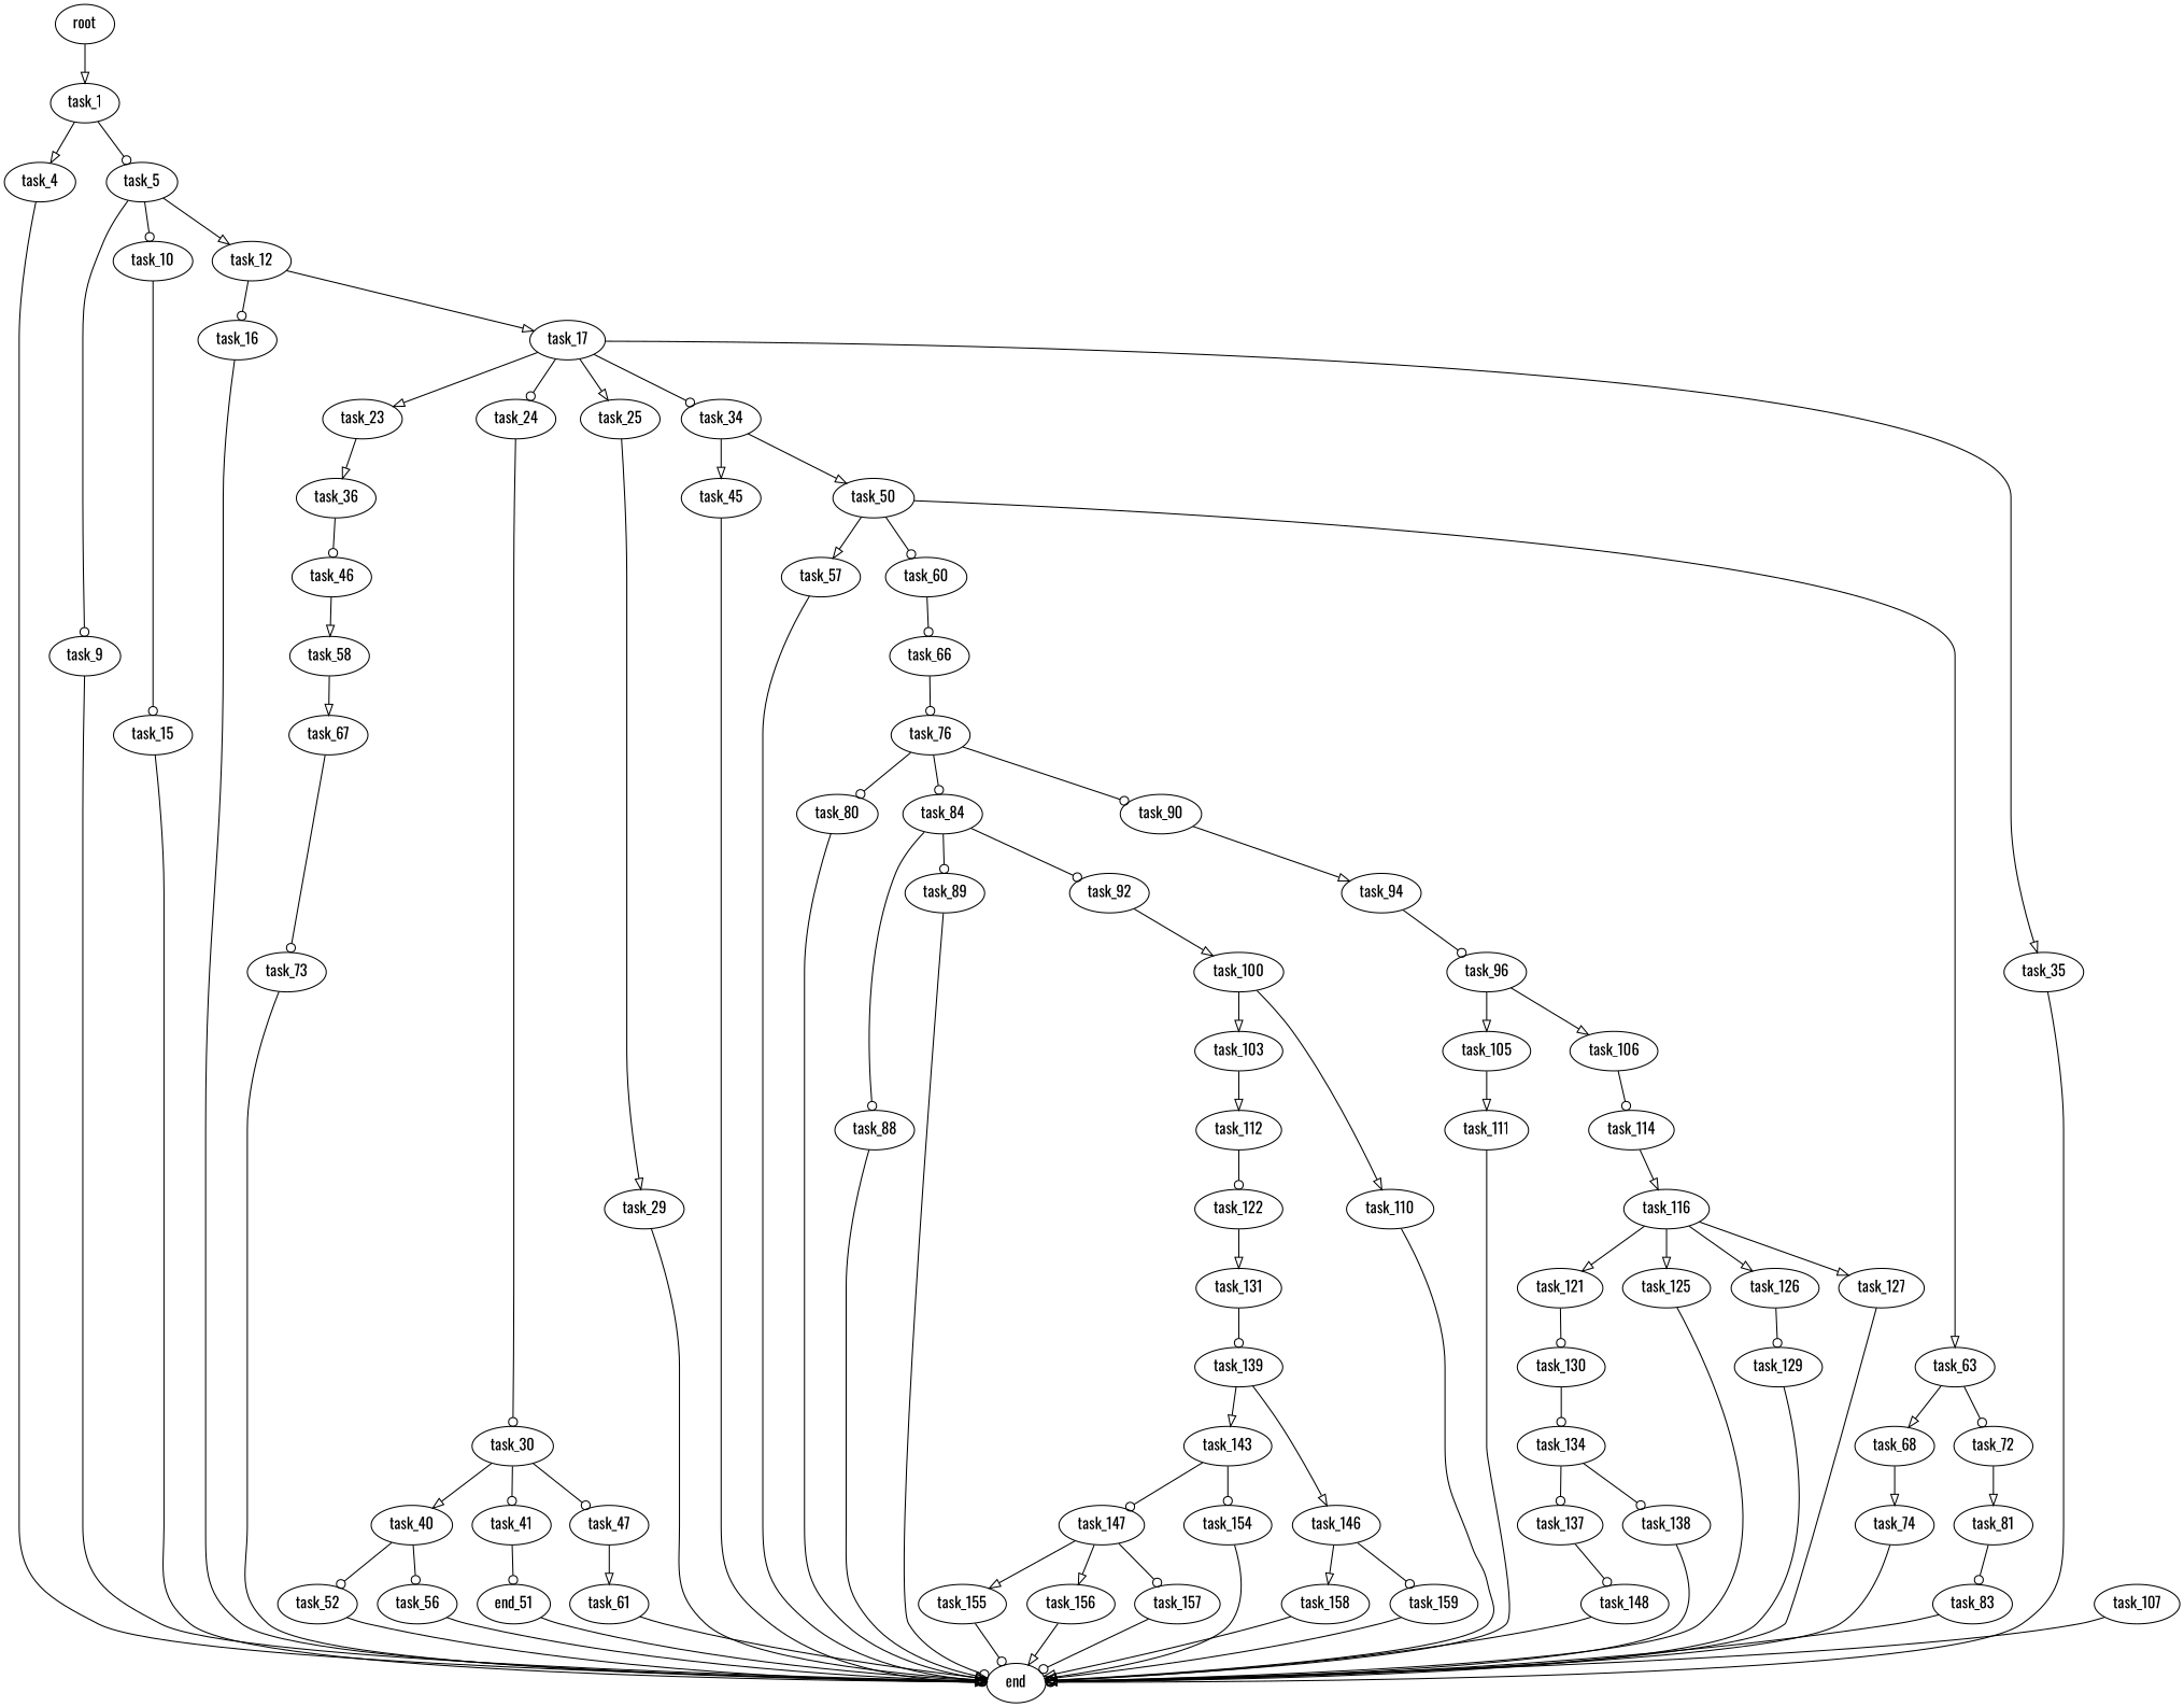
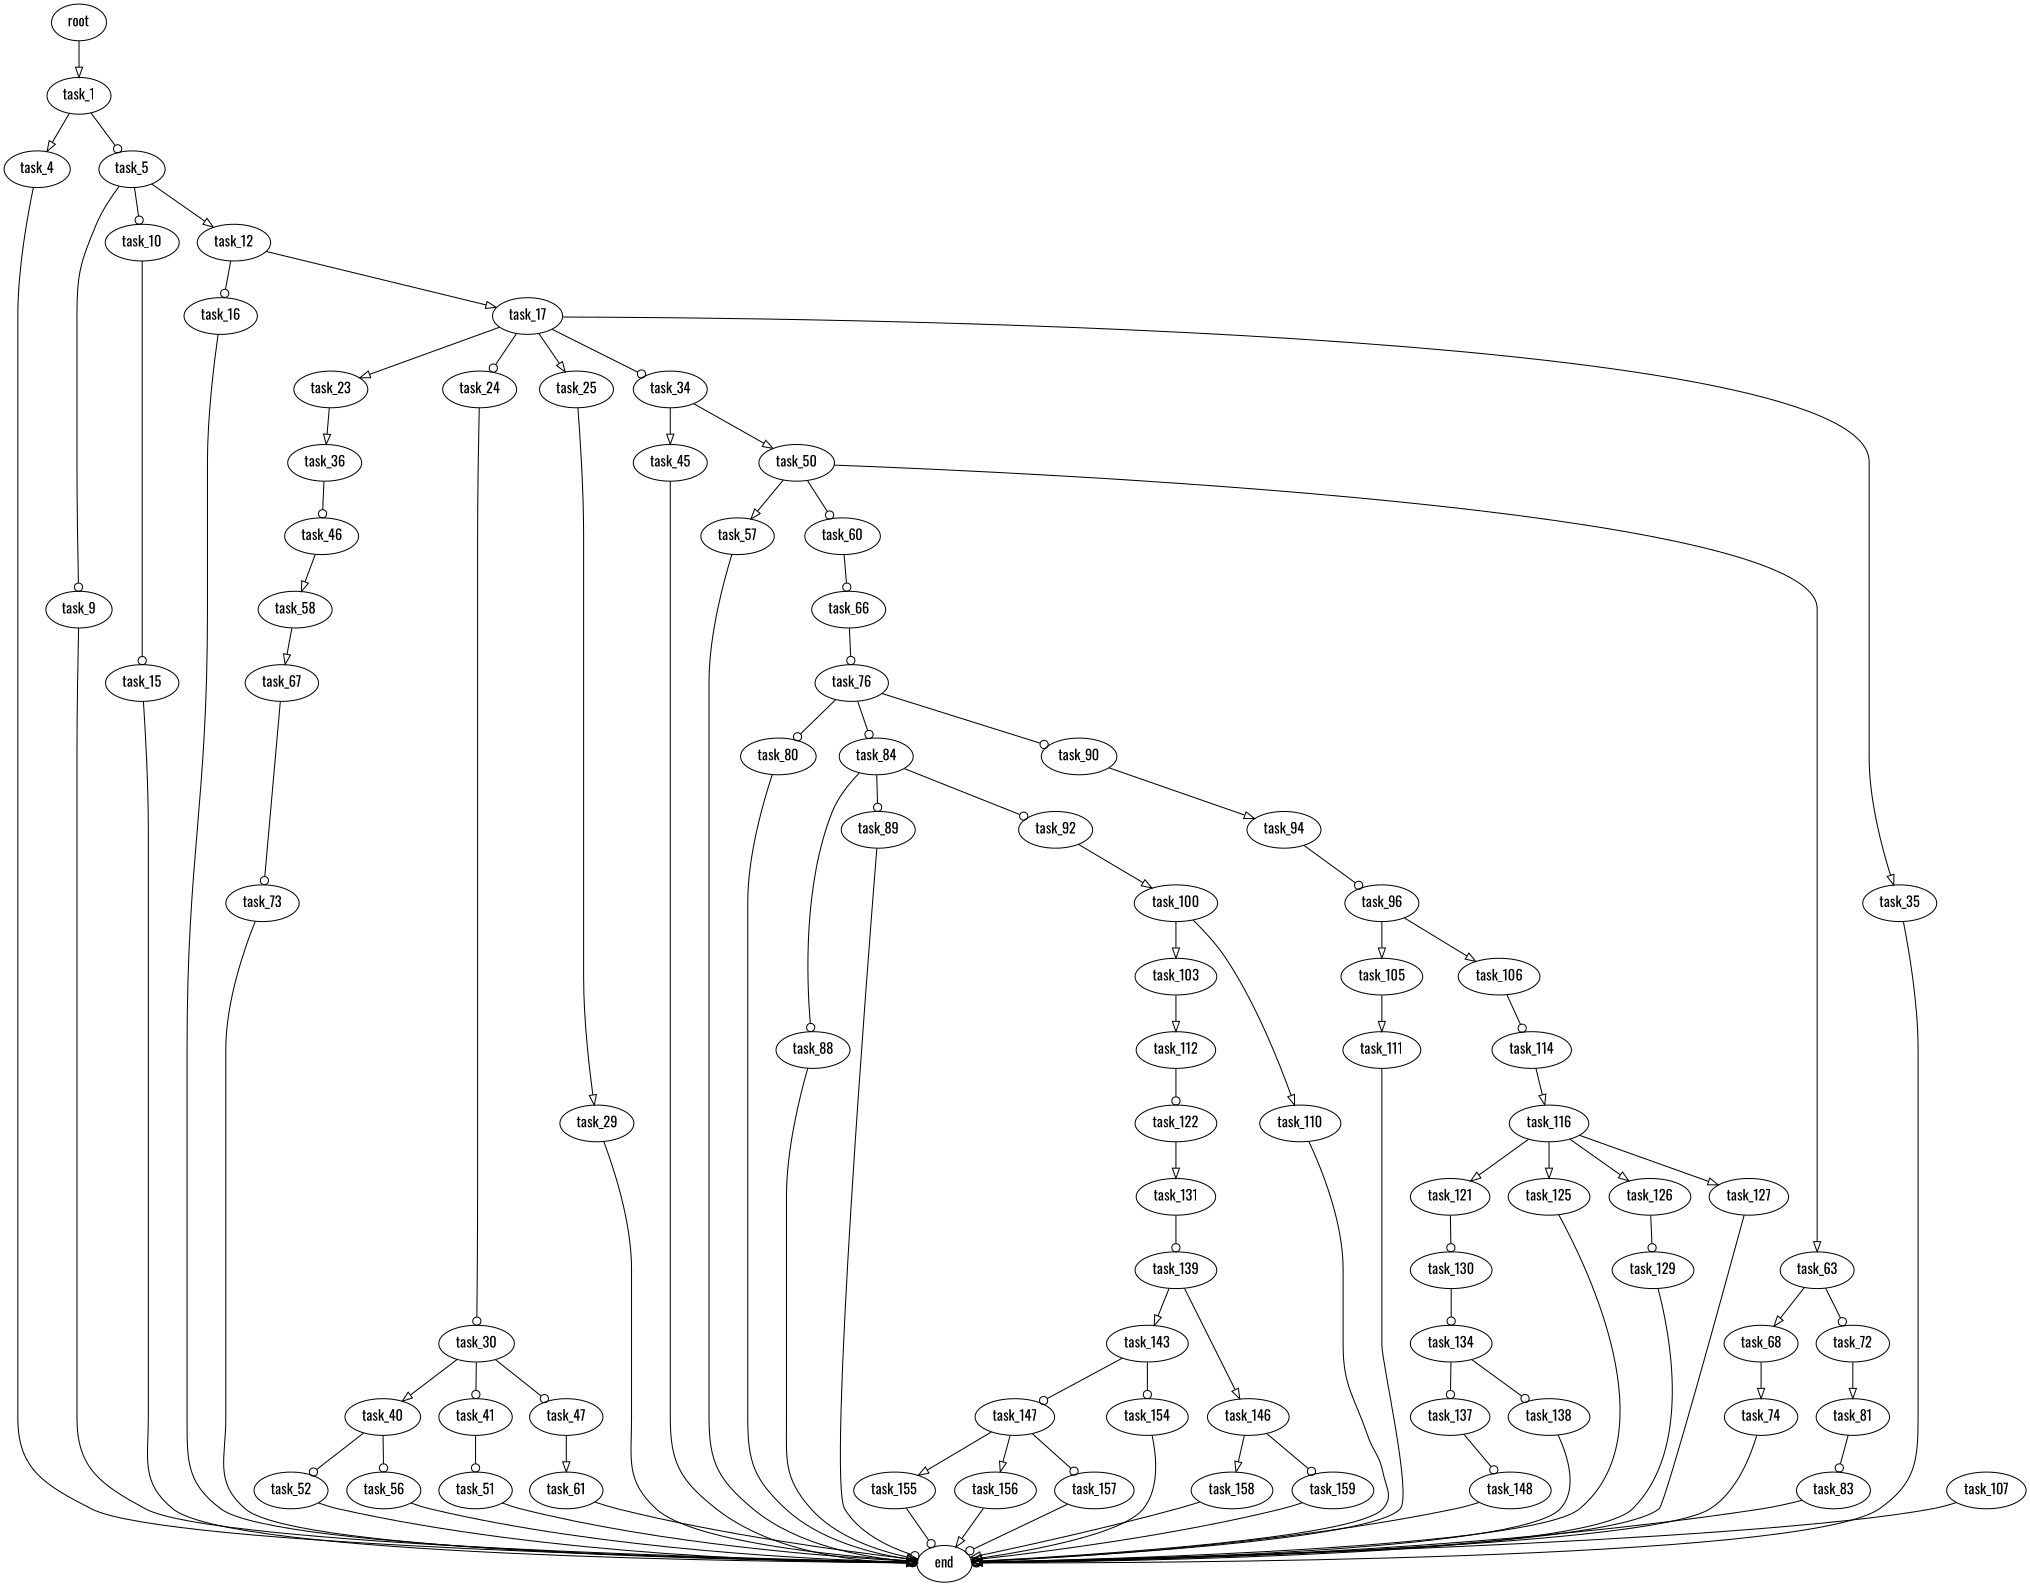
  digraph {
    fontname=Oswald
    node [fontname=Oswald]
    edge [arrowhead=onormal fontname=Oswald]
    root
    task_1
    task_4
    task_5
    end
    task_9
    task_10
    task_12
    task_15
    task_16
    task_17
    task_23
    task_24
    task_25
    task_34
    task_35
    task_36
    task_30
    task_29
    task_45
    task_50
    task_46
    task_40
    task_41
    task_47
    task_57
    task_60
    task_63
    task_58
    task_52
    task_56
-   task_51 [label=end_51]
+   task_51
    task_61
    task_66
    task_68
    task_72
    task_67
    task_73
    task_76
    task_74
    task_81
    task_80
    task_84
    task_90
    task_83
    task_88
    task_89
    task_92
    task_94
    task_100
    task_96
    task_103
    task_110
    task_105
    task_106
    task_112
    task_111
    task_114
    task_107
    task_116
    task_122
    task_131
    task_121
    task_125
    task_126
    task_127
    task_139
    task_130
    task_129
    task_134
    task_137
    task_138
    task_143
    task_146
    task_148
    task_147
    task_154
    task_158
    task_159
    task_155
    task_156
    task_157
    root -> task_1
    task_1 -> task_4
    task_1 -> task_5 [arrowhead=odot]
    task_4 -> end
    task_5 -> task_9 [arrowhead=odot]
    task_5 -> task_10 [arrowhead=odot]
    task_5 -> task_12
    task_9 -> end
    task_10 -> task_15 [arrowhead=odot]
    task_12 -> task_16 [arrowhead=odot]
    task_12 -> task_17
    task_15 -> end [arrowhead=odot]
    task_16 -> end
    task_17 -> task_23
    task_17 -> task_24 [arrowhead=odot]
    task_17 -> task_25
    task_17 -> task_34 [arrowhead=odot]
    task_17 -> task_35
    task_23 -> task_36
    task_24 -> task_30 [arrowhead=odot]
    task_25 -> task_29
    task_34 -> task_45
    task_34 -> task_50
    task_35 -> end [arrowhead=odot]
    task_36 -> task_46 [arrowhead=odot]
    task_30 -> task_40
    task_30 -> task_41 [arrowhead=odot]
    task_30 -> task_47 [arrowhead=odot]
    task_29 -> end
    task_45 -> end
    task_50 -> task_57
    task_50 -> task_60 [arrowhead=odot]
    task_50 -> task_63
    task_46 -> task_58
    task_40 -> task_52 [arrowhead=odot]
    task_40 -> task_56 [arrowhead=odot]
    task_41 -> task_51 [arrowhead=odot]
    task_47 -> task_61
    task_57 -> end
    task_60 -> task_66 [arrowhead=odot]
    task_63 -> task_68
    task_63 -> task_72 [arrowhead=odot]
    task_58 -> task_67
    task_52 -> end
    task_56 -> end [arrowhead=odot]
    task_51 -> end [arrowhead=odot]
    task_61 -> end
    task_66 -> task_76 [arrowhead=odot]
    task_68 -> task_74
    task_72 -> task_81
    task_67 -> task_73 [arrowhead=odot]
    task_73 -> end [arrowhead=odot]
    task_76 -> task_80 [arrowhead=odot]
    task_76 -> task_84 [arrowhead=odot]
    task_76 -> task_90 [arrowhead=odot]
    task_74 -> end [arrowhead=odot]
    task_81 -> task_83 [arrowhead=odot]
    task_80 -> end
    task_84 -> task_88 [arrowhead=odot]
    task_84 -> task_89 [arrowhead=odot]
    task_84 -> task_92 [arrowhead=odot]
    task_90 -> task_94
    task_83 -> end
    task_88 -> end
    task_89 -> end [arrowhead=odot]
    task_92 -> task_100
    task_94 -> task_96 [arrowhead=odot]
    task_100 -> task_103
    task_100 -> task_110
    task_96 -> task_105
    task_96 -> task_106
    task_103 -> task_112
    task_110 -> end [arrowhead=odot]
    task_105 -> task_111
    task_106 -> task_114 [arrowhead=odot]
    task_112 -> task_122 [arrowhead=odot]
    task_111 -> end
    task_114 -> task_116
    task_107 -> end [arrowhead=odot]
    task_116 -> task_121
    task_116 -> task_125
    task_116 -> task_126
    task_116 -> task_127
    task_122 -> task_131
    task_131 -> task_139 [arrowhead=odot]
    task_121 -> task_130 [arrowhead=odot]
    task_125 -> end [arrowhead=odot]
    task_126 -> task_129 [arrowhead=odot]
    task_127 -> end [arrowhead=odot]
    task_139 -> task_143
    task_139 -> task_146
    task_130 -> task_134 [arrowhead=odot]
    task_129 -> end
    task_134 -> task_137 [arrowhead=odot]
    task_134 -> task_138 [arrowhead=odot]
    task_137 -> task_148 [arrowhead=odot]
    task_138 -> end [arrowhead=odot]
    task_143 -> task_147 [arrowhead=odot]
    task_143 -> task_154 [arrowhead=odot]
    task_146 -> task_158
    task_146 -> task_159 [arrowhead=odot]
    task_148 -> end
    task_147 -> task_155
    task_147 -> task_156
    task_147 -> task_157 [arrowhead=odot]
    task_154 -> end
    task_158 -> end
    task_159 -> end
    task_155 -> end [arrowhead=odot]
    task_156 -> end
    task_157 -> end [arrowhead=odot]
  }
